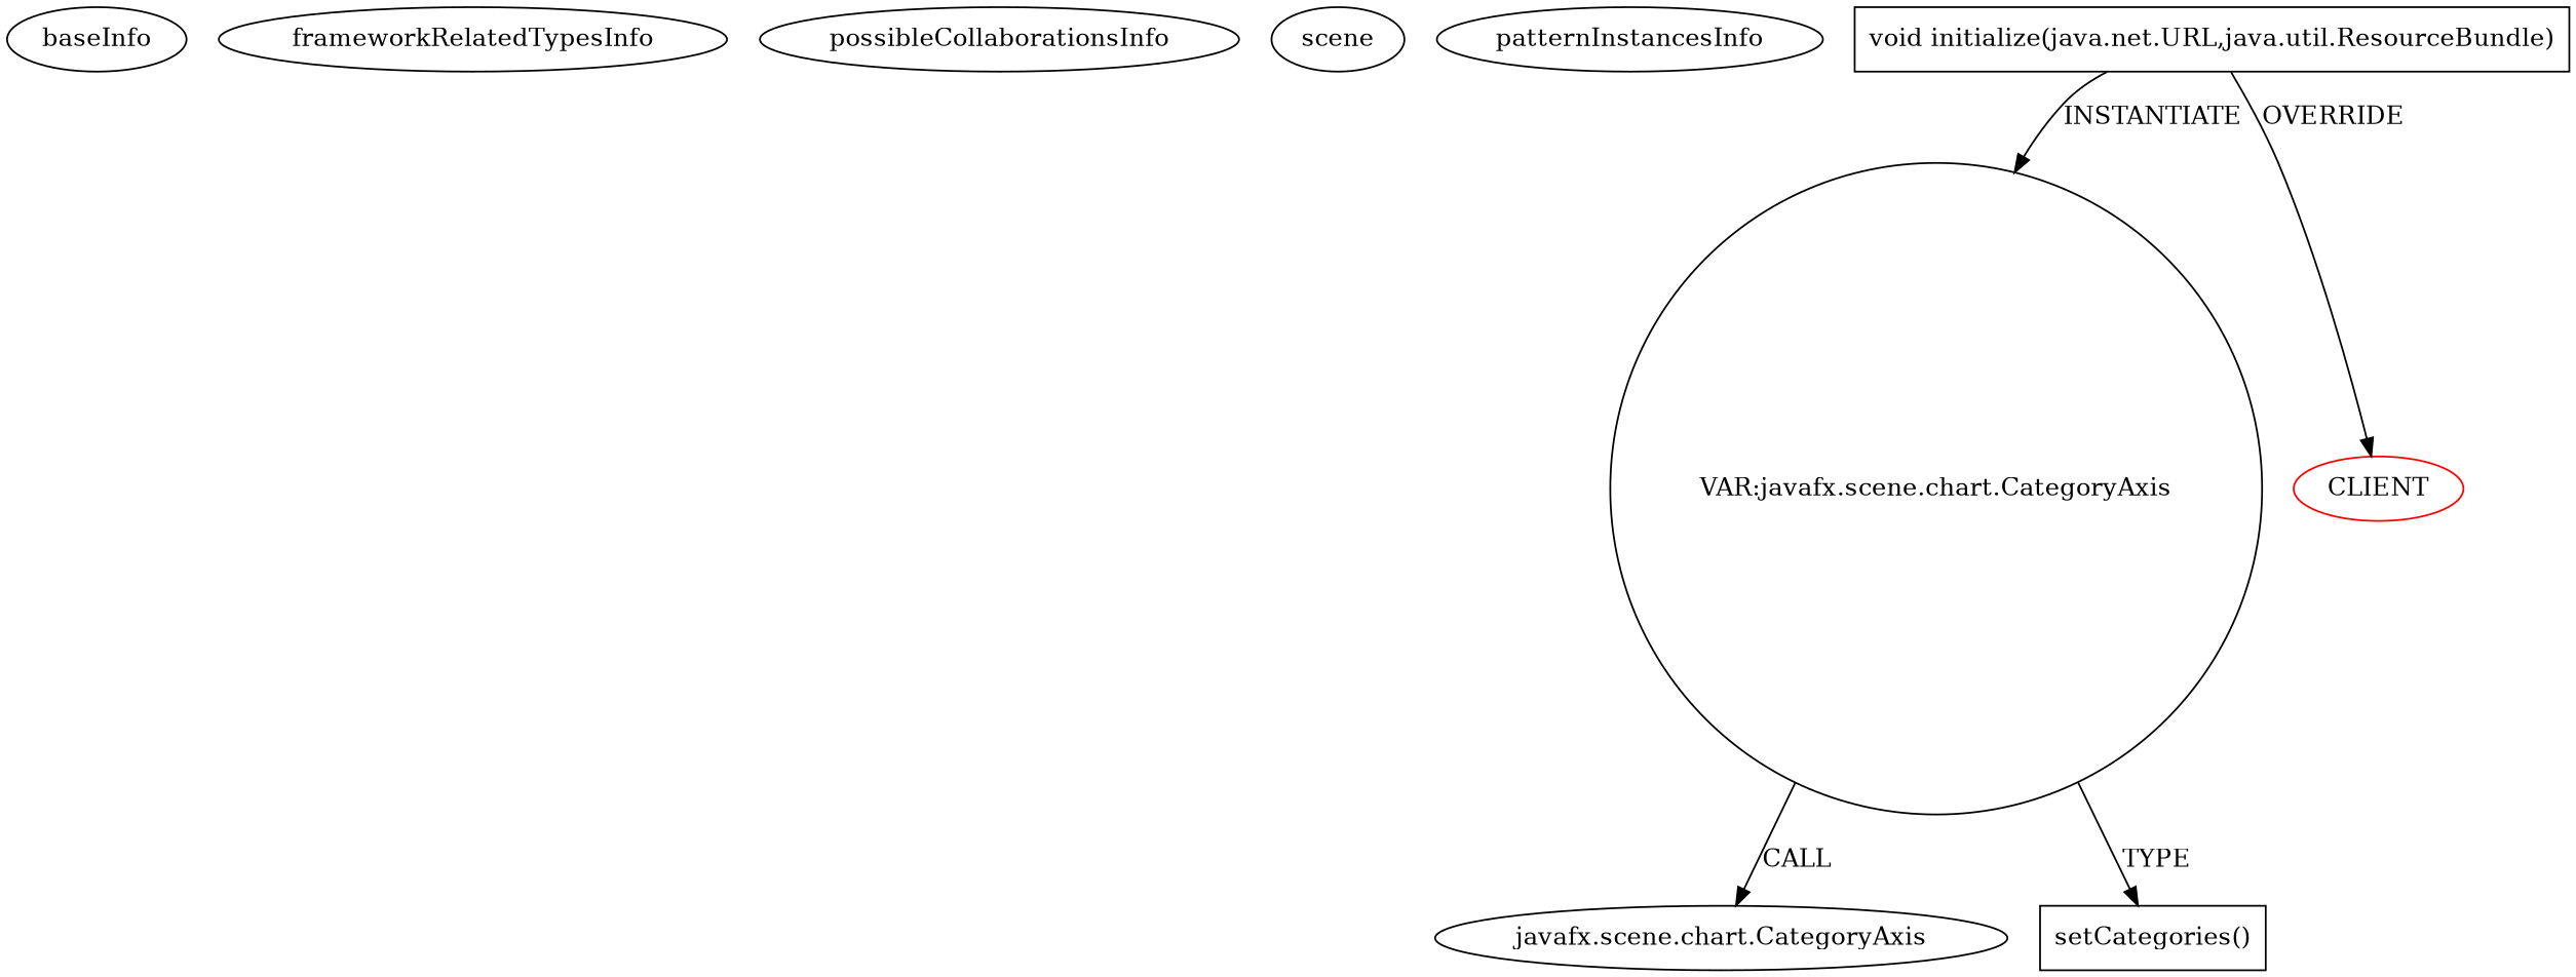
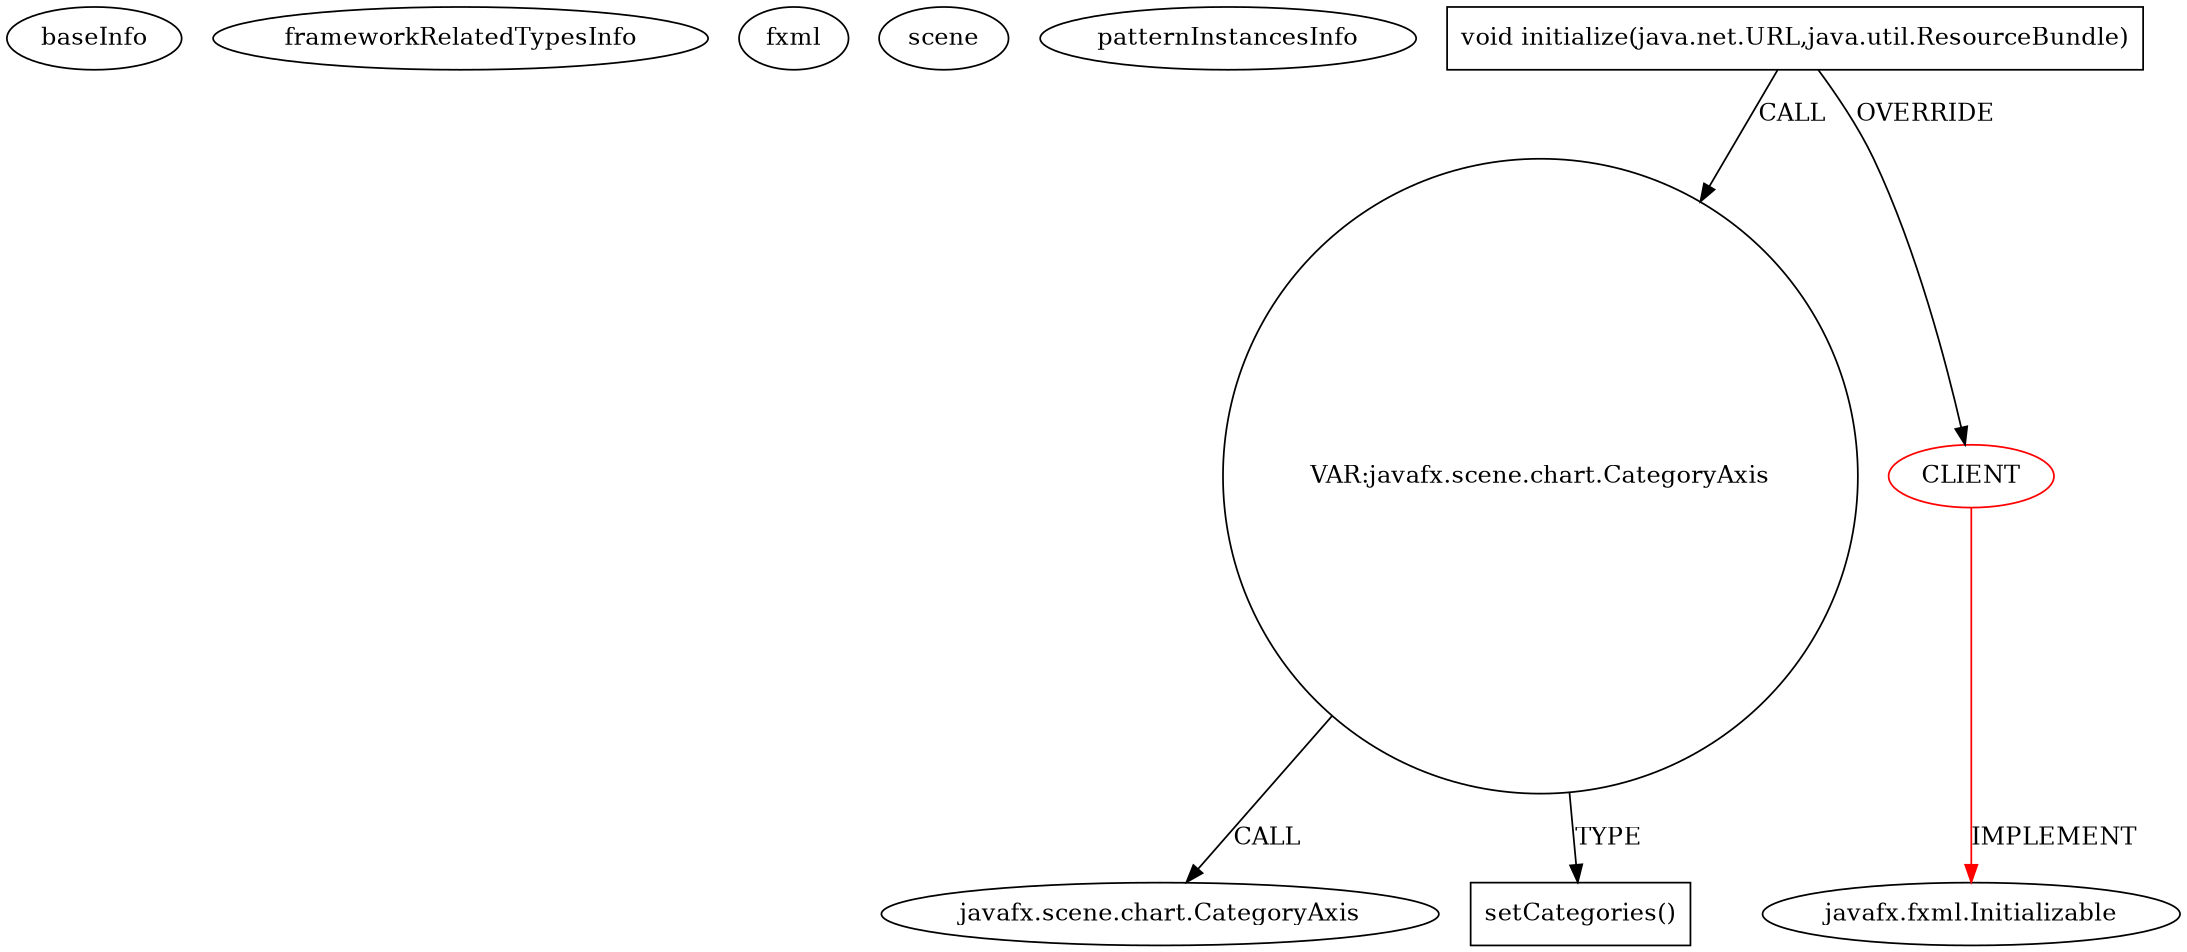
  digraph {
    node [isFrameworkType=false]
    baseInfo [category=pattern graphId=3416 isAnonymous=false possibleRelation=false isFrameworkType=""]
    frameworkRelatedTypesInfo [0="javafx.fxml.Initializable" isFrameworkType=""]
-   possibleCollaborationsInfo [isFrameworkType=""]
+   possibleCollaborationsInfo [label=fxml isFrameworkType=""]
    n4 [frequency=2.0 label=scene patternRootClient=0 isFrameworkType=""]
    patternInstancesInfo [0="LichuanLu-ShunUI-FX~/LichuanLu-ShunUI-FX/ShunUI-FX-master/src/controllers/Controller.java~Controller~779" 1="bianconejo-CEFX~/bianconejo-CEFX/CEFX-master/src/cefx/CEStatistiquesController.java~CEStatistiquesController~2023" isFrameworkType=""]
    n6 [label="javafx.scene.chart.CategoryAxis" vertexType=FRAMEWORK_CLASS_TYPE]
    n7 [label="VAR:javafx.scene.chart.CategoryAxis" shape=circle vertexType=VARIABLE_EXPRESION]
    n8 [label="setCategories()" shape=box vertexType=INSIDE_CALL]
    n9 [label="void initialize(java.net.URL,java.util.ResourceBundle)" shape=box vertexType=OVERRIDING_METHOD_DECLARATION]
    n10 [color=red label=CLIENT vertexType=ROOT_CLIENT_CLASS_DECLARATION]
+   n11 [label="javafx.fxml.Initializable" vertexType=FRAMEWORK_INTERFACE_TYPE]
    n7 -> n6 [label=CALL]
    n7 -> n8 [label=TYPE]
-   n9 -> n7 [label=INSTANTIATE]
+   n9 -> n7 [label=CALL]
    n9 -> n10 [label=OVERRIDE]
+   n10 -> n11 [color=red label=IMPLEMENT]
  }
